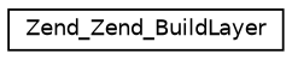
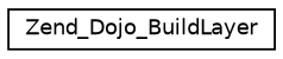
  digraph {
    rankdir=LR
-   n1 [color=black fillcolor=white fontname=Helvetica fontsize=10 height=0.2 label=Zend_Zend_BuildLayer shape=record style=filled width=0.4]
+   n1 [color=black fillcolor=white fontname=Helvetica fontsize=10 height=0.2 label=Zend_Dojo_BuildLayer shape=record style=filled width=0.4]
  }
